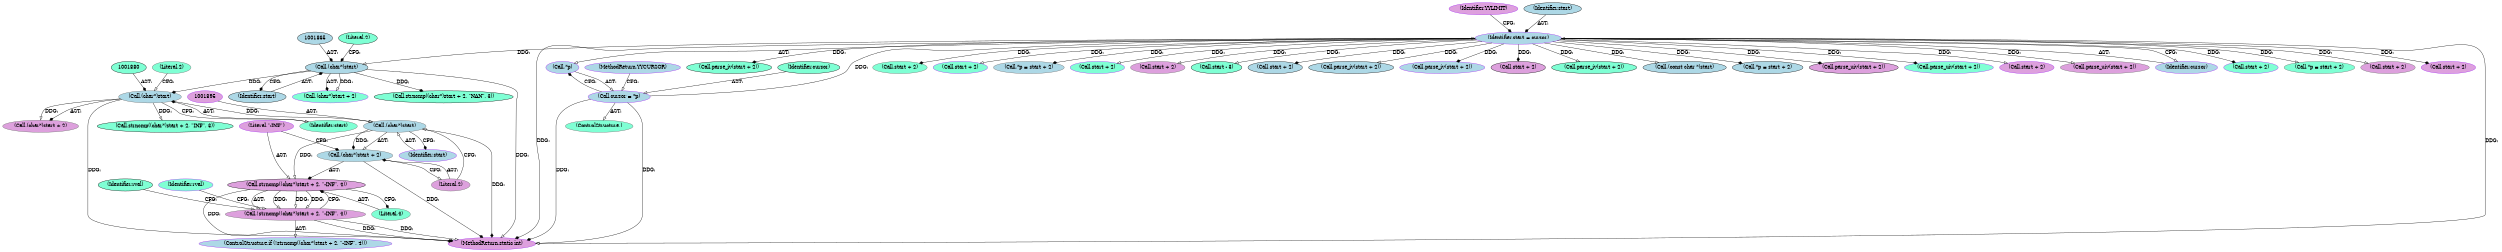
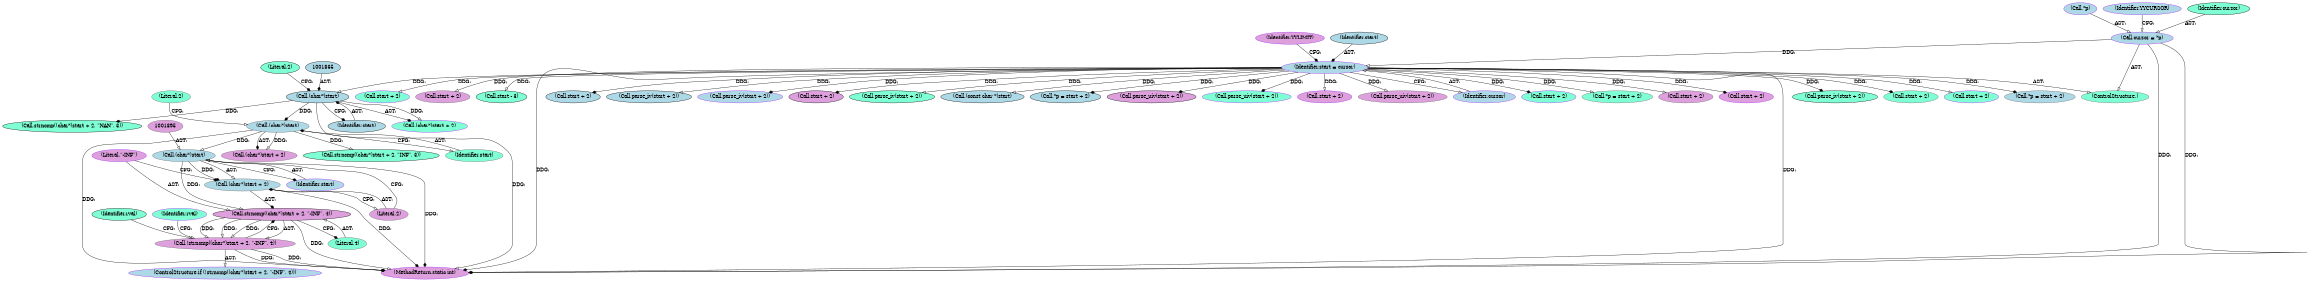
  digraph {
    node [color=black fillcolor=aquamarine style=filled]
    edge [arrowhead=onormal]
    n1 [color=gray40 fillcolor=lightblue label="(Call,(char*)start)"]
    n2 [fillcolor=plum label="(Call,strncmp((char*)start + 2, \"-INF\", 4))"]
    n3 [color=gray40 fillcolor=lightblue label="(Call,(char*)start + 2)"]
    n4 [color=purple fillcolor=plum label="(MethodReturn,static int)"]
    n5 [color=purple fillcolor=lightblue label="(Identifier,start)"]
    n6 [color=gray40 fillcolor=plum label="(Call,!strncmp((char*)start + 2, \"-INF\", 4))"]
    n7 [color=gray40 label="(Literal,4)"]
    n8 [color=gray40 fillcolor=plum label="(Literal,2)"]
    n9 [color=gray40 fillcolor=lightblue label="(Call,(char*)start)"]
    n10 [color=gray40 fillcolor=plum label="(Call,(char*)start + 2)"]
    n11 [label="(Call,strncmp((char*)start + 2, \"INF\", 3))"]
    n12 [color=gray40 label="(Identifier,start)"]
    n13 [fillcolor=lightblue label="(Call,(char*)start)"]
    n14 [fillcolor=lightblue label="(Identifier,start)"]
    n15 [color=purple label="(Call,(char*)start + 2)"]
    n16 [label="(Call,strncmp((char*)start + 2, \"NAN\", 3))"]
    n17 [color=purple fillcolor=lightblue label="(Identifier,start = cursor)"]
    n18 [label="(Call,parse_iv(start + 2))"]
    n19 [color=gray40 label="(Call,start + 2)"]
    n20 [color=purple label="(Call,start + 2)"]
    n21 [color=gray40 fillcolor=lightblue label="(Call,*p = start + 2)"]
    n22 [color=purple label="(Call,start + 2)"]
    n23 [color=gray40 fillcolor=plum label="(Call,start + 2)"]
    n24 [label="(Call,start - 3)"]
    n25 [color=gray40 label="(ControlStructure,)"]
    n26 [fillcolor=lightblue label="(Call,start + 2)"]
    n27 [fillcolor=lightblue label="(Call,parse_iv(start + 2))"]
    n28 [color=purple fillcolor=lightblue label="(Call,parse_iv(start + 2))"]
    n29 [fillcolor=plum label="(Call,start + 2)"]
    n30 [label="(Call,parse_iv(start + 2))"]
    n31 [fillcolor=lightblue label="(Call,(const char *)start)"]
    n32 [fillcolor=lightblue label="(Call,*p = start + 2)"]
    n33 [fillcolor=plum label="(Call,parse_uiv(start + 2))"]
    n34 [color=purple label="(Call,parse_uiv(start + 2))"]
    n35 [color=purple fillcolor=plum label="(Call,start + 2)"]
    n36 [color=gray40 fillcolor=plum label="(Call,parse_uiv(start + 2))"]
    n37 [color=purple fillcolor=lightblue label="(Identifier,cursor)"]
    n38 [color=purple label="(Call,start + 2)"]
    n39 [color=gray40 label="(Call,*p = start + 2)"]
    n40 [color=gray40 fillcolor=plum label="(Call,start + 2)"]
    n41 [color=purple fillcolor=plum label="(Call,start + 2)"]
    n42 [color=purple fillcolor=lightblue label="(Call,cursor = *p)"]
    n43 [color=purple fillcolor=lightblue label="(Call,*p)"]
    n44 [color=purple fillcolor=lightblue label="(ControlStructure,if (!strncmp((char*)start + 2, \"-INF\", 4)))"]
    n45 [label="(Identifier,rval)"]
    n46 [color=purple fillcolor=plum label="(Identifier,YYLIMIT)"]
    n47 [color=purple label="(Identifier,rval)"]
    n48 [color=gray40 label="(Literal,2)"]
    n49 [color=purple fillcolor=plum label="(Literal,\"-INF\")"]
    n50 [fillcolor=lightblue label="(Identifier,start)"]
-   n51 [color=purple fillcolor=lightblue label="(MethodReturn,YYCURSOR)"]
+   n51 [color=purple fillcolor=lightblue label="(Identifier,YYCURSOR)"]
    n52 [label="(Identifier,cursor)"]
    n53 [label="(Literal,2)"]
-   1001895 [color=purple fillcolor=plum]
-   1001880
+   1001895 [color=gray40 fillcolor=plum]
    1001865 [fillcolor=lightblue]
    n1 -> n2 [label="DDG: "]
    n1 -> n3 [label="AST: "]
    n1 -> n3 [arrowhead=diamond label="DDG: "]
    n1 -> n4 [arrowhead=diamond label="DDG: "]
    n1 -> n5 [arrowhead=diamond label="CFG: "]
    n2 -> n4 [label="DDG: "]
    n2 -> n6 [label="AST: "]
    n2 -> n6 [label="DDG: "]
    n2 -> n6 [label="DDG: "]
    n2 -> n6 [label="DDG: "]
    n2 -> n7 [arrowhead=diamond label="CFG: "]
    n3 -> n2 [arrowhead=diamond label="AST: "]
    n3 -> n4 [arrowhead=diamond label="DDG: "]
    n3 -> n8 [label="CFG: "]
    n5 -> n1 [label="AST: "]
    n6 -> n2 [arrowhead=diamond label="CFG: "]
    n6 -> n4 [arrowhead=diamond label="DDG: "]
    n6 -> n4 [label="DDG: "]
    n6 -> n44 [label="AST: "]
    n7 -> n2 [label="AST: "]
    n8 -> n1 [label="CFG: "]
    n8 -> n3 [arrowhead=diamond label="AST: "]
    n9 -> n1 [label="DDG: "]
    n9 -> n4 [arrowhead=diamond label="DDG: "]
    n9 -> n10 [arrowhead=diamond label="AST: "]
    n9 -> n10 [label="DDG: "]
    n9 -> n11 [label="DDG: "]
    n9 -> n12 [label="CFG: "]
    n12 -> n9 [arrowhead=diamond label="AST: "]
    n13 -> n4 [label="DDG: "]
    n13 -> n9 [arrowhead=diamond label="DDG: "]
    n13 -> n14 [arrowhead=diamond label="CFG: "]
    n13 -> n15 [arrowhead=diamond label="AST: "]
    n13 -> n15 [label="DDG: "]
    n13 -> n16 [arrowhead=diamond label="DDG: "]
    n14 -> n13 [arrowhead=diamond label="AST: "]
    n17 -> n4 [label="DDG: "]
    n17 -> n4 [arrowhead=diamond label="DDG: "]
    n17 -> n13 [label="DDG: "]
    n17 -> n18 [arrowhead=diamond label="DDG: "]
    n17 -> n19 [arrowhead=diamond label="DDG: "]
    n17 -> n20 [label="DDG: "]
    n17 -> n21 [arrowhead=diamond label="DDG: "]
    n17 -> n22 [label="DDG: "]
    n17 -> n23 [label="DDG: "]
    n17 -> n24 [label="DDG: "]
-   n17 -> n43 [label="AST: "]
+   n17 -> n25 [label="AST: "]
    n17 -> n26 [arrowhead=diamond label="DDG: "]
    n17 -> n27 [label="DDG: "]
    n17 -> n28 [arrowhead=diamond label="DDG: "]
    n17 -> n29 [arrowhead=diamond label="DDG: "]
    n17 -> n30 [label="DDG: "]
    n17 -> n31 [label="DDG: "]
    n17 -> n32 [arrowhead=diamond label="DDG: "]
    n17 -> n33 [arrowhead=diamond label="DDG: "]
    n17 -> n34 [arrowhead=diamond label="DDG: "]
    n17 -> n35 [label="DDG: "]
    n17 -> n36 [label="DDG: "]
    n17 -> n37 [label="CFG: "]
    n17 -> n38 [arrowhead=diamond label="DDG: "]
    n17 -> n39 [label="DDG: "]
    n17 -> n40 [label="DDG: "]
    n17 -> n41 [arrowhead=diamond label="DDG: "]
    n37 -> n17 [label="AST: "]
    n42 -> n4 [label="DDG: "]
    n42 -> n4 [arrowhead=diamond label="DDG: "]
    n42 -> n17 [label="DDG: "]
    n42 -> n25 [label="AST: "]
-   n42 -> n43 [arrowhead=diamond label="CFG: "]
    n43 -> n42 [label="AST: "]
    n45 -> n6 [label="CFG: "]
    n46 -> n17 [arrowhead=diamond label="CFG: "]
    n47 -> n6 [label="CFG: "]
    n48 -> n9 [label="CFG: "]
    n49 -> n2 [label="AST: "]
    n49 -> n3 [arrowhead=diamond label="CFG: "]
    n50 -> n17 [arrowhead=diamond label="AST: "]
    n51 -> n42 [label="CFG: "]
    n52 -> n42 [label="AST: "]
    n53 -> n13 [arrowhead=diamond label="CFG: "]
    1001895 -> n1 [label="AST: "]
-   1001880 -> n9 [arrowhead=diamond label="AST: "]
    1001865 -> n13 [arrowhead=diamond label="AST: "]
  }
